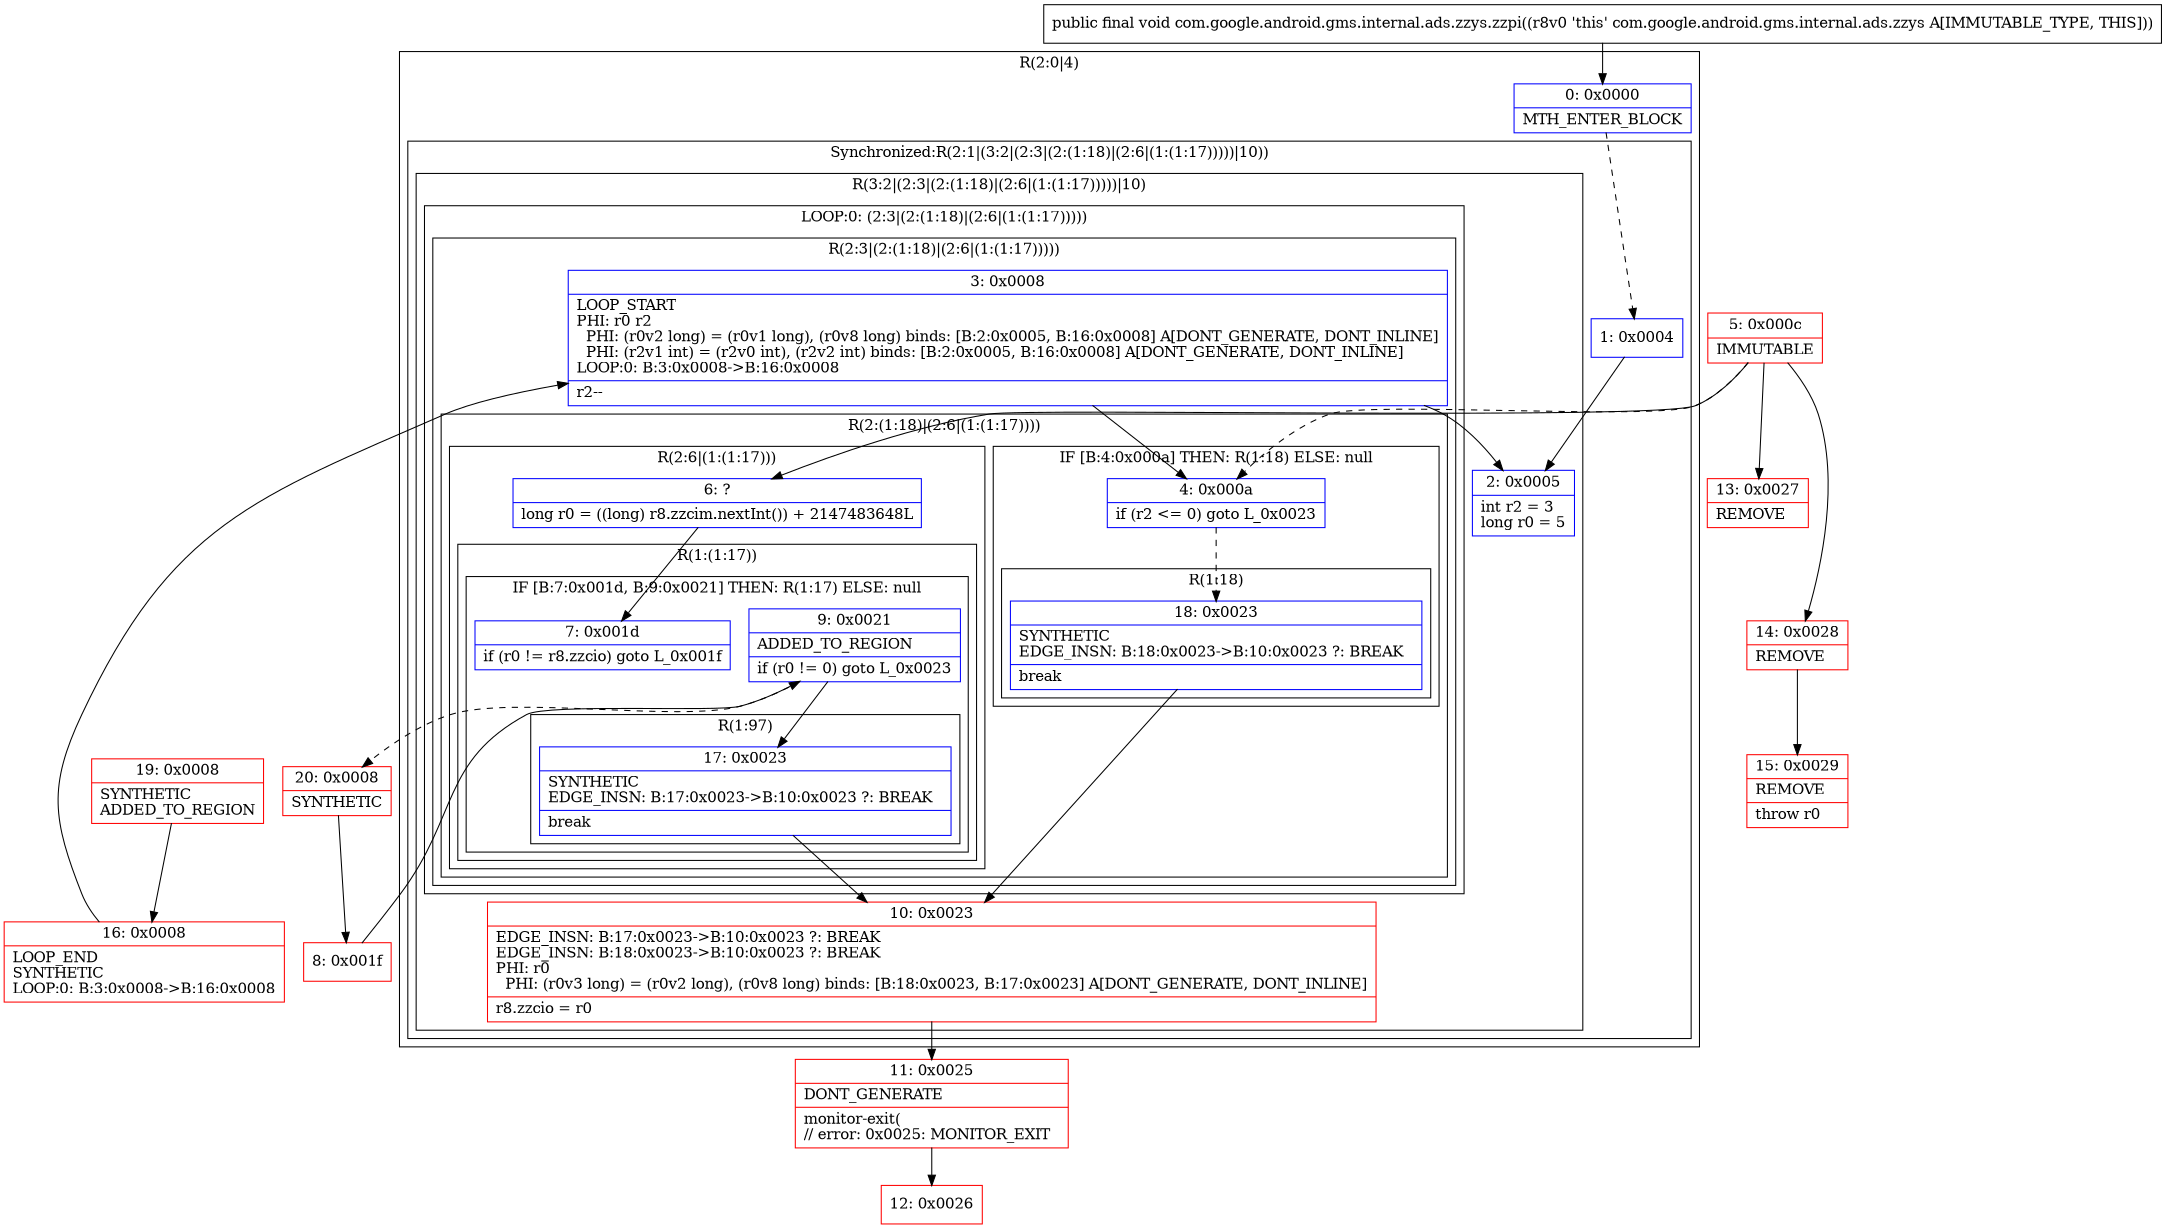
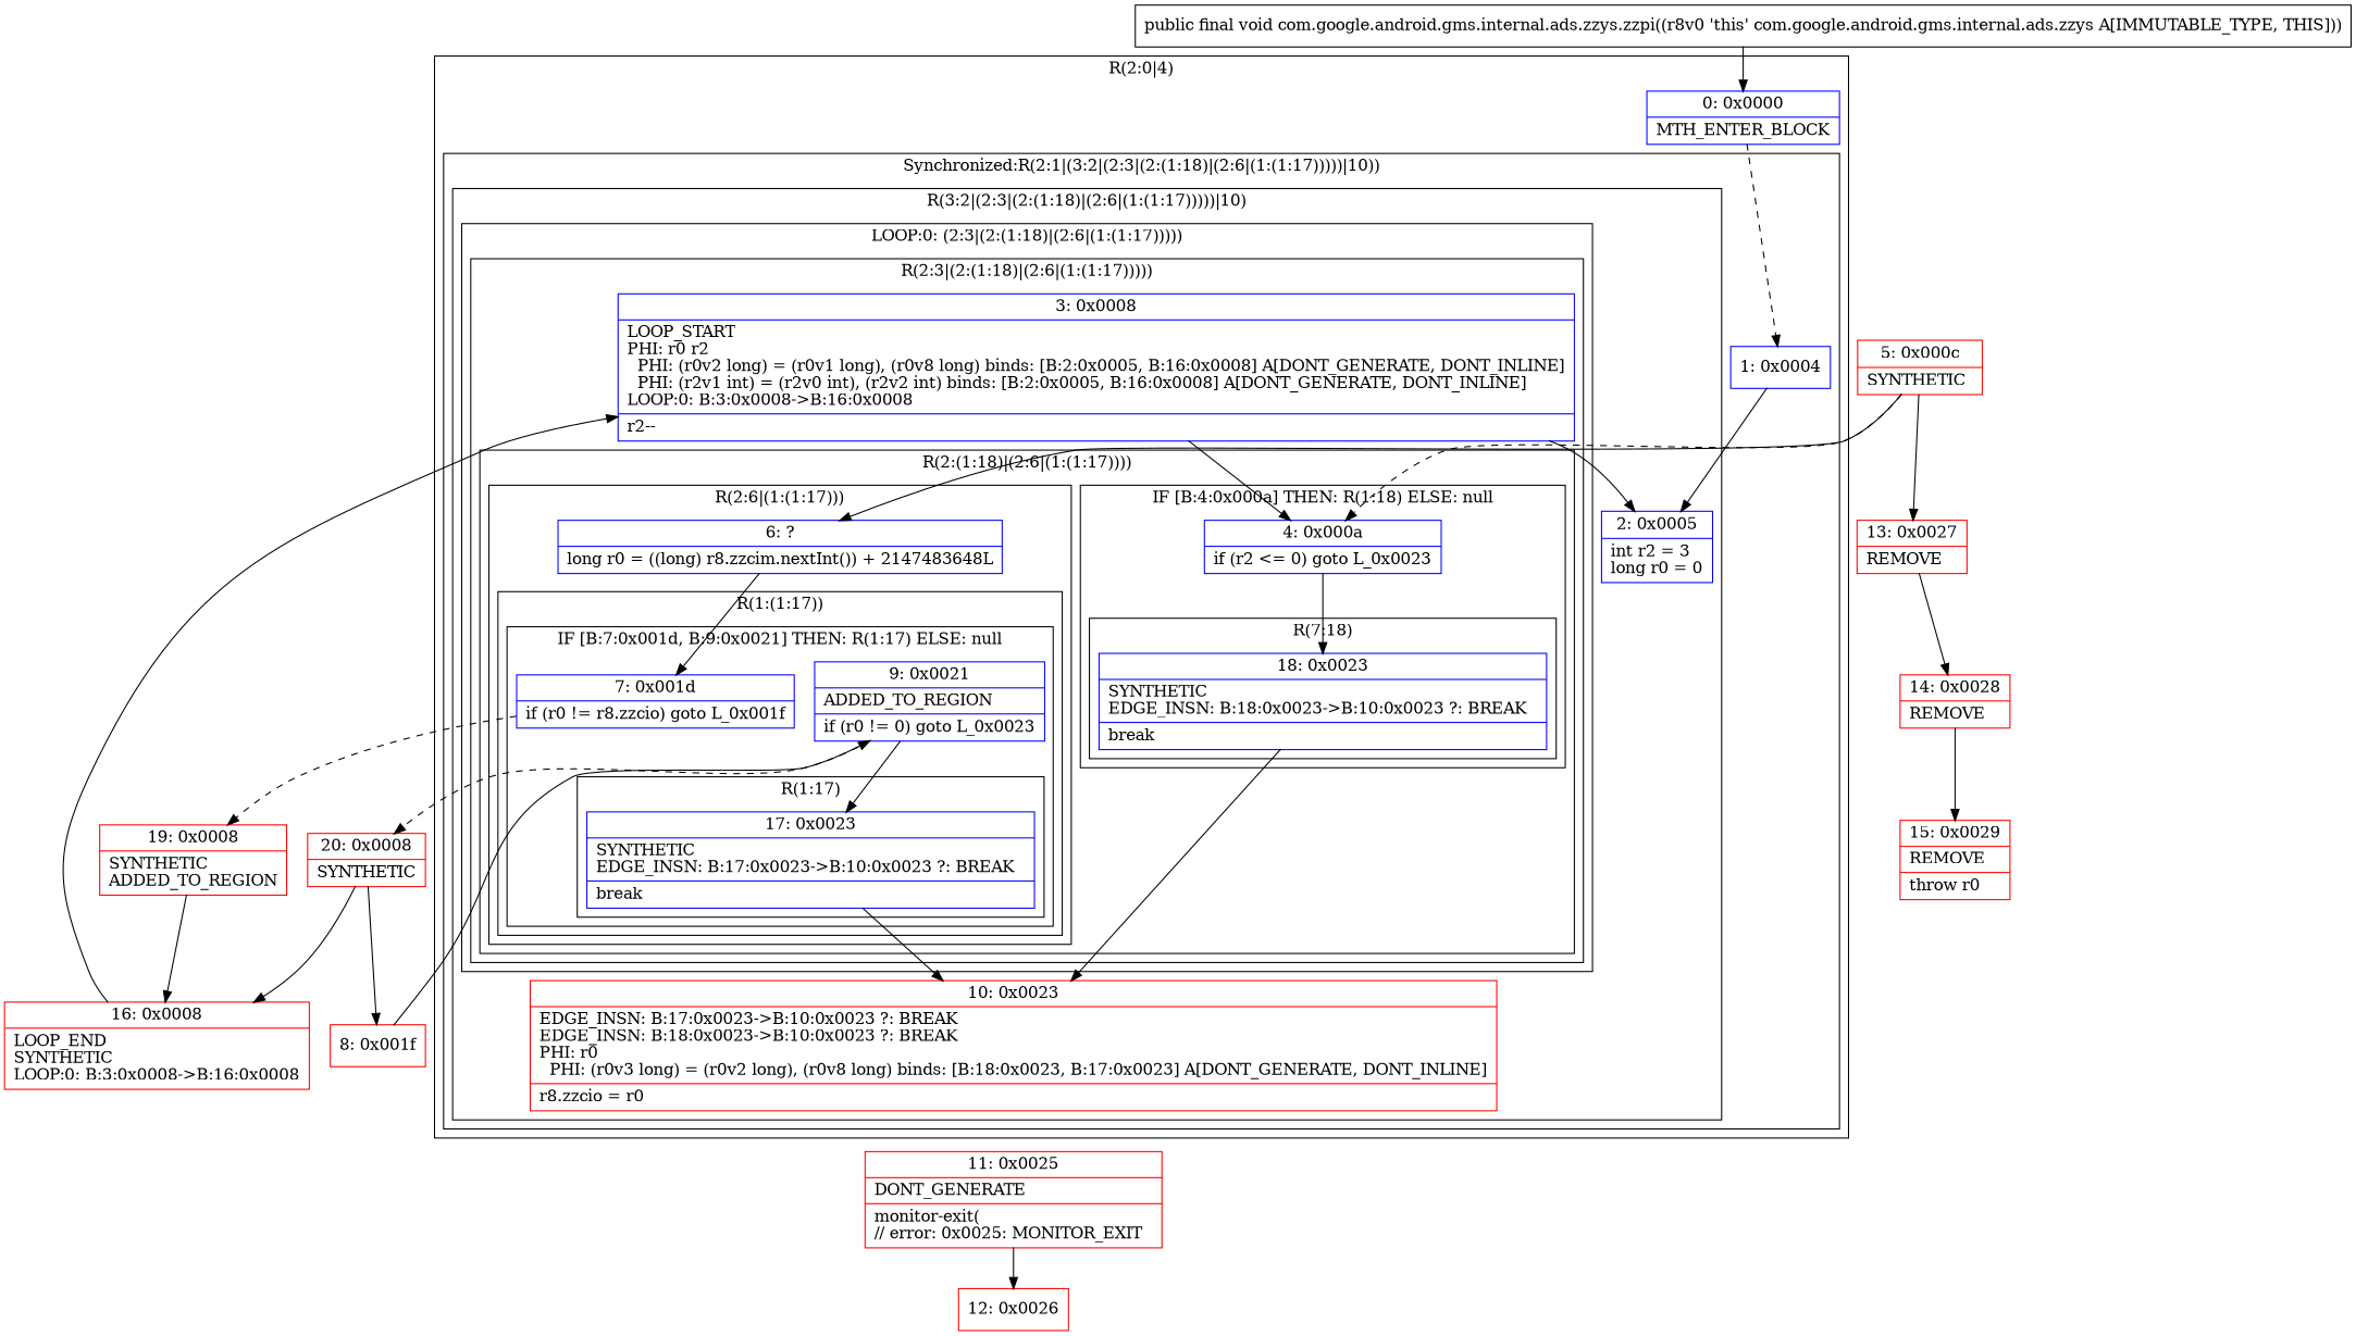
  digraph {
    node [color=red shape=record]
    n1 [color=blue label="{18\:\ 0x0023|SYNTHETIC\lEDGE_INSN: B:18:0x0023\-\>B:10:0x0023 ?: BREAK  \l|break\l}"]
    n2 [color=blue label="{4\:\ 0x000a|if (r2 \<= 0) goto L_0x0023\l}"]
    n3 [color=blue label="{17\:\ 0x0023|SYNTHETIC\lEDGE_INSN: B:17:0x0023\-\>B:10:0x0023 ?: BREAK  \l|break\l}"]
    n4 [color=blue label="{7\:\ 0x001d|if (r0 != r8.zzcio) goto L_0x001f\l}"]
    n5 [color=blue label="{9\:\ 0x0021|ADDED_TO_REGION\l|if (r0 != 0) goto L_0x0023\l}"]
    n6 [color=blue label="{6\:\ ?|long r0 = ((long) r8.zzcim.nextInt()) + 2147483648L\l}"]
    n7 [color=blue label="{3\:\ 0x0008|LOOP_START\lPHI: r0 r2 \l  PHI: (r0v2 long) = (r0v1 long), (r0v8 long) binds: [B:2:0x0005, B:16:0x0008] A[DONT_GENERATE, DONT_INLINE]\l  PHI: (r2v1 int) = (r2v0 int), (r2v2 int) binds: [B:2:0x0005, B:16:0x0008] A[DONT_GENERATE, DONT_INLINE]\lLOOP:0: B:3:0x0008\-\>B:16:0x0008\l|r2\-\-\l}"]
-   n8 [color=blue label="{2\:\ 0x0005|int r2 = 3\llong r0 = 5\l}"]
+   n8 [color=blue label="{2\:\ 0x0005|int r2 = 3\llong r0 = 0\l}"]
    n9 [label="{10\:\ 0x0023|EDGE_INSN: B:17:0x0023\-\>B:10:0x0023 ?: BREAK  \lEDGE_INSN: B:18:0x0023\-\>B:10:0x0023 ?: BREAK  \lPHI: r0 \l  PHI: (r0v3 long) = (r0v2 long), (r0v8 long) binds: [B:18:0x0023, B:17:0x0023] A[DONT_GENERATE, DONT_INLINE]\l|r8.zzcio = r0\l}"]
    n10 [color=blue label="{1\:\ 0x0004}"]
    n11 [color=blue label="{0\:\ 0x0000|MTH_ENTER_BLOCK\l}"]
    n12 [label="{19\:\ 0x0008|SYNTHETIC\lADDED_TO_REGION\l}"]
    n13 [label="{20\:\ 0x0008|SYNTHETIC\l}"]
    n14 [label="{11\:\ 0x0025|DONT_GENERATE\l|monitor\-exit(\l\/\/ error: 0x0025: MONITOR_EXIT  \l}"]
-   n15 [label="{5\:\ 0x000c|IMMUTABLE\l}"]
+   n15 [label="{5\:\ 0x000c|SYNTHETIC\l}"]
    n16 [label="{13\:\ 0x0027|REMOVE\l}"]
    n17 [label="{8\:\ 0x001f}"]
    n18 [label="{16\:\ 0x0008|LOOP_END\lSYNTHETIC\lLOOP:0: B:3:0x0008\-\>B:16:0x0008\l}"]
    n19 [label="{12\:\ 0x0026}"]
    n20 [label="{14\:\ 0x0028|REMOVE\l}"]
    n21 [label="{15\:\ 0x0029|REMOVE\l|throw r0\l}"]
    n22 [label="{public final void com.google.android.gms.internal.ads.zzys.zzpi((r8v0 'this' com.google.android.gms.internal.ads.zzys A[IMMUTABLE_TYPE, THIS])) }" color=""]
    subgraph cluster_1 {
      label="R(2:0|4)"
      n11
      subgraph cluster_2 {
        label="Synchronized:R(2:1|(3:2|(2:3|(2:(1:18)|(2:6|(1:(1:17)))))|10))"
        n10
        subgraph cluster_3 {
          label="R(3:2|(2:3|(2:(1:18)|(2:6|(1:(1:17)))))|10)"
          n8
          n9
          subgraph cluster_4 {
            label="LOOP:0: (2:3|(2:(1:18)|(2:6|(1:(1:17)))))"
            subgraph cluster_5 {
              label="R(2:3|(2:(1:18)|(2:6|(1:(1:17)))))"
              n7
              subgraph cluster_6 {
                label="R(2:(1:18)|(2:6|(1:(1:17))))"
                subgraph cluster_7 {
                  label="IF [B:4:0x000a] THEN: R(1:18) ELSE: null"
                  n2
                  subgraph cluster_8 {
-                   label="R(1:18)"
+                   label="R(7:18)"
                    n1
                  }
                }
                subgraph cluster_9 {
                  label="R(2:6|(1:(1:17)))"
                  n6
                  subgraph cluster_10 {
                    label="R(1:(1:17))"
                    subgraph cluster_11 {
                      label="IF [B:7:0x001d, B:9:0x0021] THEN: R(1:17) ELSE: null"
                      n4
                      n5
                      subgraph cluster_12 {
-                       label="R(1:97)"
+                       label="R(1:17)"
                        n3
                      }
                    }
                  }
                }
              }
            }
          }
        }
      }
    }
    n1 -> n9
-   n2 -> n1 [style=dashed]
+   n2 -> n1
    n3 -> n9
+   n4 -> n12 [style=dashed]
    n5 -> n3
    n5 -> n13 [style=dashed]
    n6 -> n4
    n7 -> n2
    n7 -> n8
-   n9 -> n14
    n10 -> n8
    n11 -> n10 [style=dashed]
    n12 -> n18
    n13 -> n17
+   n13 -> n18
    n14 -> n19
    n15 -> n2 [style=dashed]
    n15 -> n6
    n15 -> n16
-   n15 -> n20
+   n16 -> n20
    n17 -> n5
    n18 -> n7
    n20 -> n21
    n22 -> n11
  }
